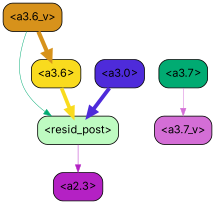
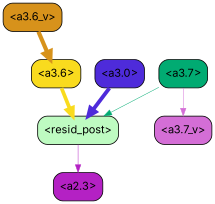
  strict digraph {
    fontname=Inter
    splines=true
    node [color=black fontname=Inter shape=box style="filled, rounded"]
    edge [fontname=Inter penwidth=0.6]
    "<a3.7>" [fillcolor="#01ab72"]
    "<resid_post>" [fillcolor="#befbc1"]
    "<a3.7_v>" [fillcolor="#d46ed6"]
    "<a2.3>" [fillcolor="#b421c4"]
    "<a3.6>" [fillcolor="#f9db1e"]
    "<a3.0>" [fillcolor="#4e2bda"]
    "<a3.6_v>" [fillcolor="#d7921b"]
-   "<a3.6_v>" -> "<resid_post>" [color="#01ab72"]
+   "<a3.7>" -> "<resid_post>" [color="#01ab72"]
    "<a3.7>" -> "<a3.7_v>" [color="#d46ed6"]
    "<resid_post>" -> "<a2.3>" [color="#b421c4"]
    "<a3.6>" -> "<resid_post>" [color="#f9db1e" penwidth=4.7534414529800415]
    "<a3.0>" -> "<resid_post>" [color="#4e2bda" penwidth=4.898576855659485]
    "<a3.6_v>" -> "<a3.6>" [color="#d7921b" penwidth=5.297133803367615]
  }
